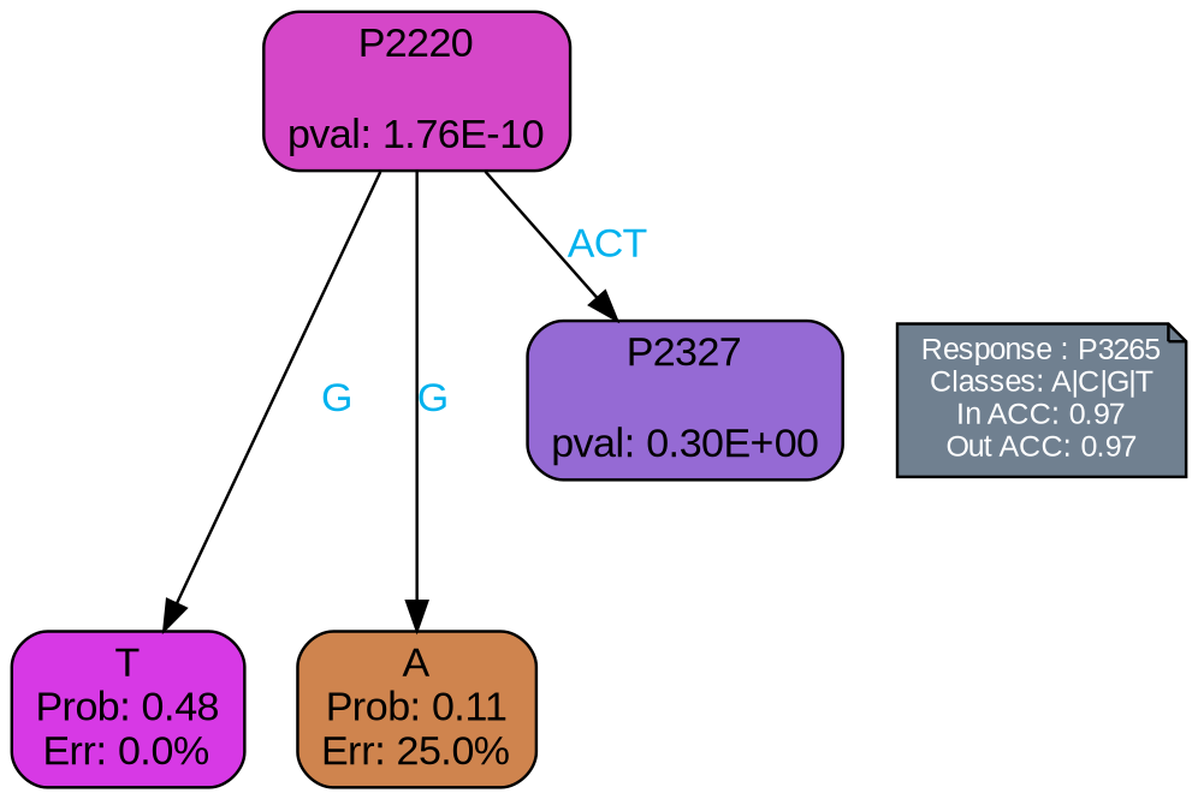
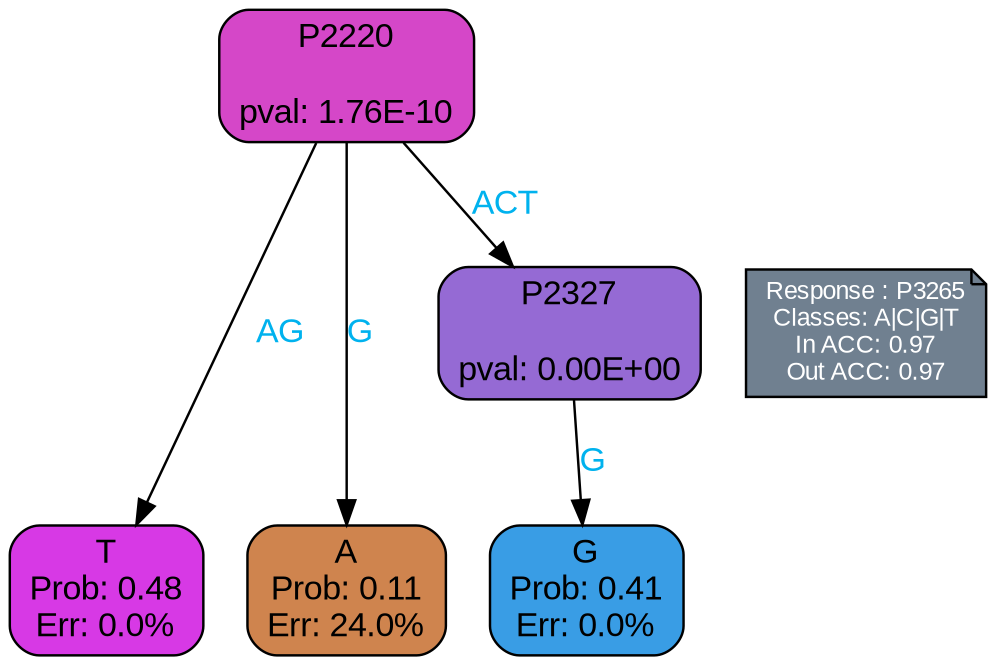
  digraph {
    fontname="Liberation Sans"
    ranksep=equally
    splines=polylines
    node [color=black fontname="Liberation Sans" shape=box style="filled, rounded"]
    edge [fontcolor=deepskyblue2 fontname="Liberation Sans"]
    n1 [fillcolor="#d739e5" label="T\nProb: 0.48\nErr: 0.0%"]
-   n2 [fillcolor="#cf844e" label="A\nProb: 0.11\nErr: 25.0%"]
+   n2 [fillcolor="#cf844e" label="A\nProb: 0.11\nErr: 24.0%"]
+   n3 [fillcolor="#399de5" label="G\nProb: 0.41\nErr: 0.0%"]
    n4 [align=left fillcolor=slategray fontcolor=white fontsize=10 label="Response : P3265\nClasses: A|C|G|T\nIn ACC: 0.97\nOut ACC: 0.97\n" shape=note style=filled]
-   n5 [fillcolor="#956ad4" label="P2327\n\npval: 0.30E+00"]
+   n5 [fillcolor="#956ad4" label="P2327\n\npval: 0.00E+00"]
    n6 [fillcolor="#d547c8" label="P2220\n\npval: 1.76E-10"]
    subgraph sub_1 {
      rank=same
      n1
      n2
+     n3
    }
    subgraph sub_2 {
      rank=same
      n4
      n5
    }
-   n6 -> n1 [label=G]
+   n5 -> n3 [label=G]
+   n6 -> n1 [label=AG]
    n6 -> n2 [label=G]
    n6 -> n5 [label=ACT]
  }
